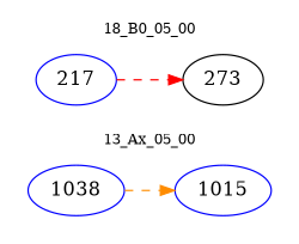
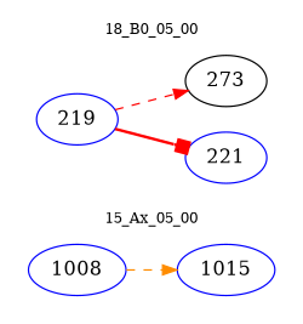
  digraph {
    rankdir=LR
    node [color=blue]
    edge [arrowhead=normal color=red style=dashed]
-   n1 [label=1038]
+   n1 [label=1008]
    n2 [label=1015]
-   n3 [label=217]
+   n3 [label=219]
+   n4 [label=221]
    n5 [color=black label=273]
    subgraph cluster_1 {
      color=white
      fontsize=10
-     label="13_Ax_05_00"
+     label="15_Ax_05_00"
      n1
      n2
    }
    subgraph cluster_2 {
      color=white
      fontsize=10
      label="18_B0_05_00"
      n3
+     n4
      n5
    }
    n1 -> n2 [color=darkorange]
+   n3 -> n4 [arrowhead=box style=bold]
    n3 -> n5
  }
